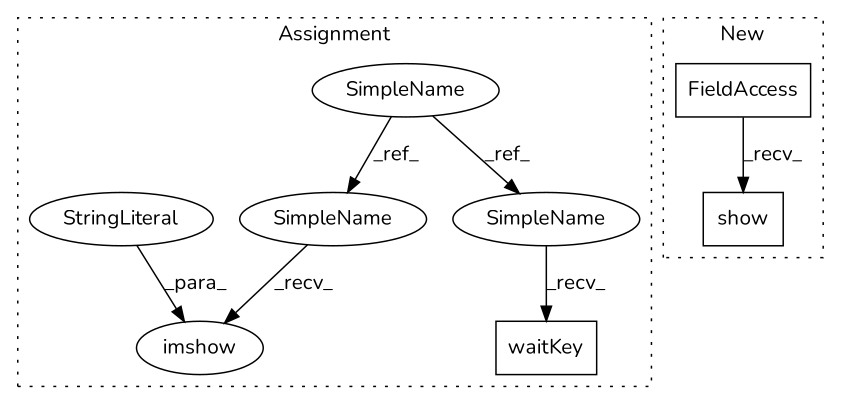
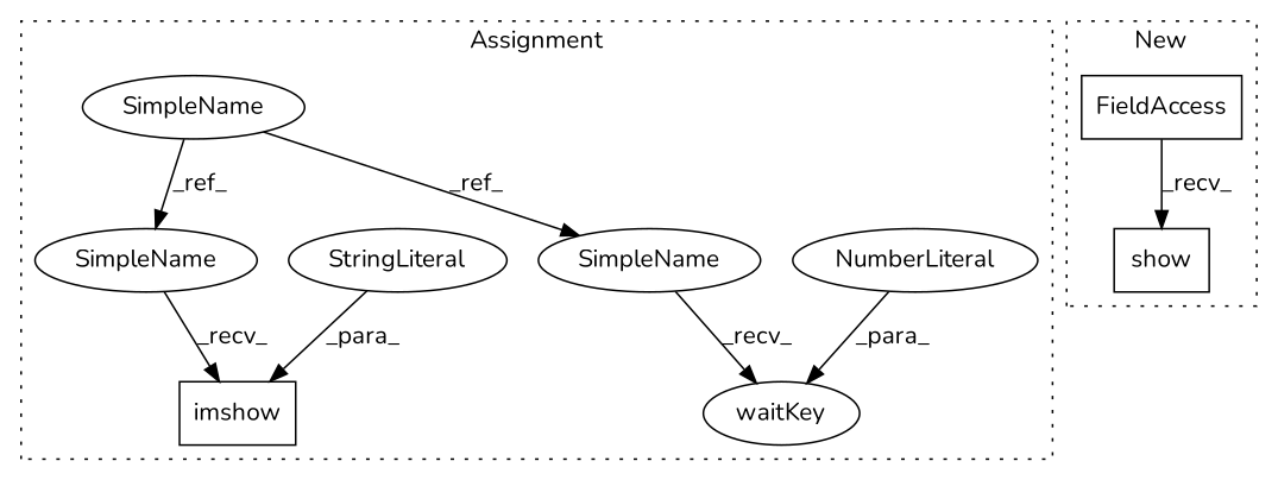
  digraph {
    fontname=Nunito
    node [a=32 fontname=Nunito l=3 shape=ellipse]
    edge [fontname=Nunito]
-   n1 [l="8,1" label=waitKey s="1869,1878" shape=box]
+   n1 [l="8,1" label=waitKey s="1869,1878"]
+   n2 [a=34 l=1 label=NumberLiteral s=1877]
    n3 [a=42 label=SimpleName s=1258]
-   n4 [l="7,1" label=imshow s="1816,1856"]
+   n4 [l="7,1" label=imshow s="1816,1856" shape=box]
    n5 [a=45 l=24 label=StringLiteral s=1823]
    n6 [a=42 label=SimpleName s=1865]
    n7 [a=42 label=SimpleName s=1812]
    n8 [l=6 label=show s=2059 shape=box]
    n9 [a=22 l=10 label=FieldAccess s=2041 shape=box]
    subgraph cluster_1 {
      label=Assignment
      style=dotted
      n1
+     n2
      n3
      n4
      n5
      n6
      n7
    }
    subgraph cluster_2 {
      label=New
      style=dotted
      n8
      n9
    }
+   n2 -> n1 [label=_para_]
    n3 -> n6 [label=_ref_]
    n3 -> n7 [label=_ref_]
    n5 -> n4 [label=_para_]
    n6 -> n1 [label=_recv_]
    n7 -> n4 [label=_recv_]
    n9 -> n8 [label=_recv_]
  }
